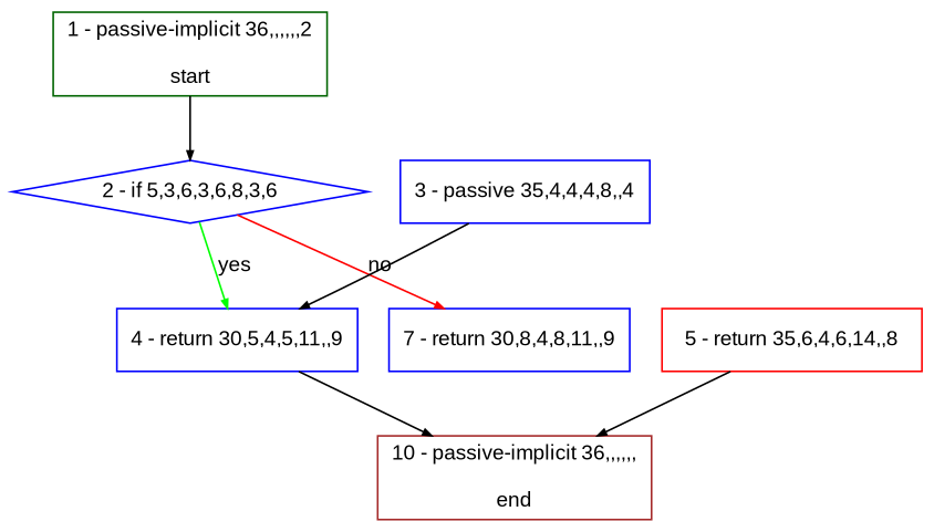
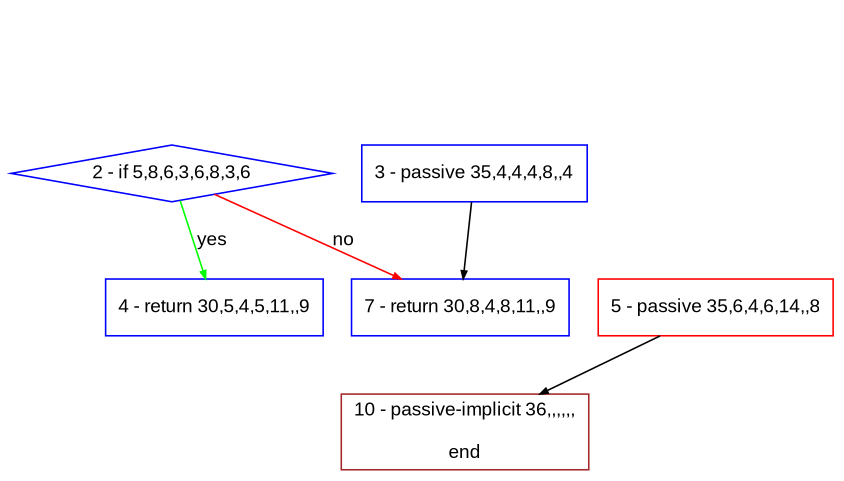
  digraph {
    bgcolor=white
    compound=true
    fillcolor="#FFFFCC"
    fontname=Arial
    fontsize=12
    pack=true
    packmode=clust
    style="rounded,filled"
    node [color="#0000ff" compound=true fillcolor="#ffffff" fixedsize=false fontname=Arial fontsize=12 node_initialized=no shape=box style=filled]
    edge [arrowhead=normal arrowsize=0.5 arrowtail=none color="#000000" compound=true dir=forward fontcolor=black fontname=Arial fontsize=12]
-   n1 [label="2 - if 5,3,6,3,6,8,3,6" shape=diamond]
+   n1 [label="2 - if 5,8,6,3,6,8,3,6" shape=diamond]
    n2 [label="7 - return 30,8,4,8,11,,9"]
    n3 [label="4 - return 30,5,4,5,11,,9"]
    n4 [label="3 - passive 35,4,4,4,8,,4"]
-   n5 [color="#006400" label="1 - passive-implicit 36,,,,,,2\n\nstart"]
    n6 [color="#a52a2a" label="10 - passive-implicit 36,,,,,,\n\nend"]
-   n7 [color=red label="5 - return 35,6,4,6,14,,8"]
+   n7 [color=red label="5 - passive 35,6,4,6,14,,8"]
    n1 -> n2 [color="#ff0000" label=no]
    n1 -> n3 [color="#00ff00" label=yes]
-   n3 -> n6
-   n4 -> n3
-   n5 -> n1
+   n4 -> n2
    n7 -> n6
  }
